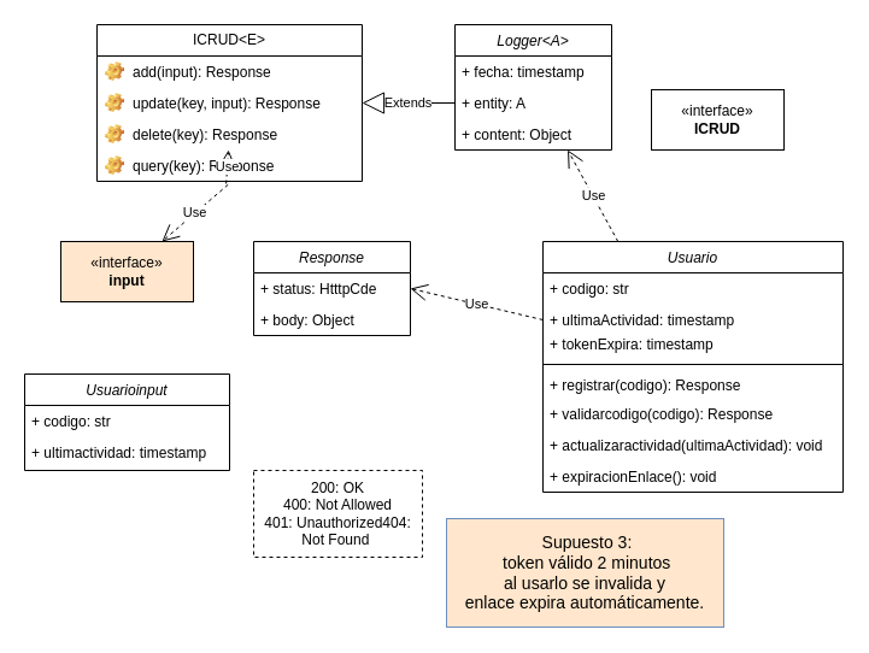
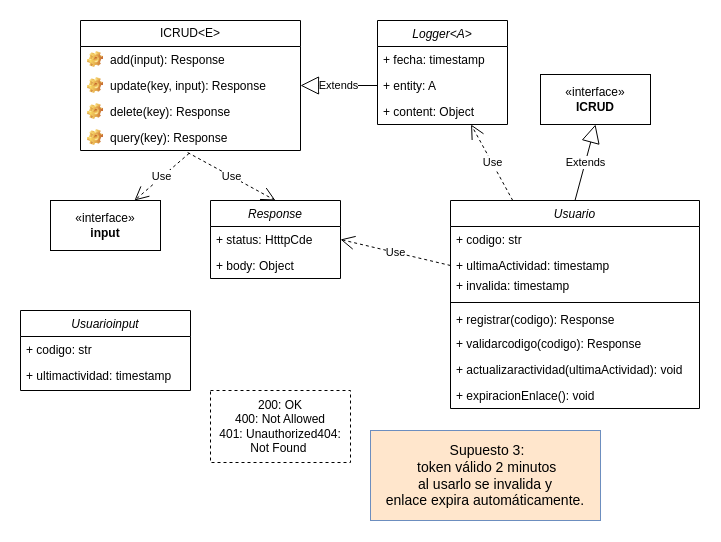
  <mxCell id="0" />
  <mxCell id="1" parent="0" />
  <mxCell id="2" value="Usuario" style="swimlane;fontStyle=2;align=center;verticalAlign=top;childLayout=stackLayout;horizontal=1;startSize=26;horizontalStack=0;resizeParent=1;resizeLast=0;collapsible=1;marginBottom=0;rounded=0;shadow=0;strokeWidth=1;" vertex="1" parent="1"><mxGeometry x="450" y="200" width="249" height="208" as="geometry"><mxRectangle x="230" y="140" width="160" height="26" as="alternateBounds" /></mxGeometry></mxCell>
  <mxCell id="3" value="+ codigo: str" style="text;strokeColor=none;fillColor=none;align=left;verticalAlign=top;spacingLeft=4;spacingRight=4;overflow=hidden;rotatable=0;points=[[0,0.5],[1,0.5]];portConstraint=eastwest;whiteSpace=wrap;html=1;" vertex="1" parent="2"><mxGeometry y="26" width="249" height="26" as="geometry" /></mxCell>
  <mxCell id="4" value="+ ultimaActividad: timestamp" style="text;strokeColor=none;fillColor=none;align=left;verticalAlign=top;spacingLeft=4;spacingRight=4;overflow=hidden;rotatable=0;points=[[0,0.5],[1,0.5]];portConstraint=eastwest;whiteSpace=wrap;html=1;" vertex="1" parent="2"><mxGeometry y="52" width="249" height="20" as="geometry" /></mxCell>
- <mxCell id="5" value="+ tokenExpira: timestamp" style="text;strokeColor=none;fillColor=none;align=left;verticalAlign=top;spacingLeft=4;spacingRight=4;overflow=hidden;rotatable=0;points=[[0,0.5],[1,0.5]];portConstraint=eastwest;whiteSpace=wrap;html=1;" vertex="1" parent="2"><mxGeometry y="72" width="249" height="26" as="geometry" /></mxCell>
+ <mxCell id="5" value="+ invalida: timestamp" style="text;strokeColor=none;fillColor=none;align=left;verticalAlign=top;spacingLeft=4;spacingRight=4;overflow=hidden;rotatable=0;points=[[0,0.5],[1,0.5]];portConstraint=eastwest;whiteSpace=wrap;html=1;" vertex="1" parent="2"><mxGeometry y="72" width="249" height="26" as="geometry" /></mxCell>
  <mxCell id="6" value="" style="line;html=1;strokeWidth=1;align=left;verticalAlign=middle;spacingTop=-1;spacingLeft=3;spacingRight=3;rotatable=0;labelPosition=right;points=[];portConstraint=eastwest;" vertex="1" parent="2"><mxGeometry y="98" width="249" height="8" as="geometry" /></mxCell>
  <mxCell id="7" value="+ registrar(codigo): Response" style="text;strokeColor=none;fillColor=none;align=left;verticalAlign=top;spacingLeft=4;spacingRight=4;overflow=hidden;rotatable=0;points=[[0,0.5],[1,0.5]];portConstraint=eastwest;whiteSpace=wrap;html=1;" vertex="1" parent="2"><mxGeometry y="106" width="249" height="24" as="geometry" /></mxCell>
  <mxCell id="8" value="+ validarcodigo(codigo): Response" style="text;strokeColor=none;fillColor=none;align=left;verticalAlign=top;spacingLeft=4;spacingRight=4;overflow=hidden;rotatable=0;points=[[0,0.5],[1,0.5]];portConstraint=eastwest;whiteSpace=wrap;html=1;" vertex="1" parent="2"><mxGeometry y="130" width="249" height="26" as="geometry" /></mxCell>
  <mxCell id="9" value="+ actualizaractividad(ultimaActividad): void" style="text;strokeColor=none;fillColor=none;align=left;verticalAlign=top;spacingLeft=4;spacingRight=4;overflow=hidden;rotatable=0;points=[[0,0.5],[1,0.5]];portConstraint=eastwest;whiteSpace=wrap;html=1;" vertex="1" parent="2"><mxGeometry y="156" width="249" height="26" as="geometry" /></mxCell>
  <mxCell id="10" value="+ expiracionEnlace(): void" style="text;strokeColor=none;fillColor=none;align=left;verticalAlign=top;spacingLeft=4;spacingRight=4;overflow=hidden;rotatable=0;points=[[0,0.5],[1,0.5]];portConstraint=eastwest;whiteSpace=wrap;html=1;" vertex="1" parent="2"><mxGeometry y="182" width="249" height="26" as="geometry" /></mxCell>
  <mxCell id="11" value="ICRUD&amp;lt;E&amp;gt;" style="swimlane;fontStyle=0;childLayout=stackLayout;horizontal=1;startSize=26;fillColor=none;horizontalStack=0;resizeParent=1;resizeParentMax=0;resizeLast=0;collapsible=1;marginBottom=0;whiteSpace=wrap;html=1;" vertex="1" parent="1"><mxGeometry x="80" y="20" width="220" height="130" as="geometry" /></mxCell>
  <mxCell id="12" value="add(input): Response" style="label;fontStyle=0;strokeColor=none;fillColor=none;align=left;verticalAlign=top;overflow=hidden;spacingLeft=28;spacingRight=4;rotatable=0;points=[[0,0.5],[1,0.5]];portConstraint=eastwest;imageWidth=16;imageHeight=16;whiteSpace=wrap;html=1;image=img/clipart/Gear_128x128.png" vertex="1" parent="11"><mxGeometry y="26" width="220" height="26" as="geometry" /></mxCell>
  <mxCell id="13" value="update(key, input): Response" style="label;fontStyle=0;strokeColor=none;fillColor=none;align=left;verticalAlign=top;overflow=hidden;spacingLeft=28;spacingRight=4;rotatable=0;points=[[0,0.5],[1,0.5]];portConstraint=eastwest;imageWidth=16;imageHeight=16;whiteSpace=wrap;html=1;image=img/clipart/Gear_128x128.png" vertex="1" parent="11"><mxGeometry y="52" width="220" height="26" as="geometry" /></mxCell>
  <mxCell id="14" value="delete(key): Response" style="label;fontStyle=0;strokeColor=none;fillColor=none;align=left;verticalAlign=top;overflow=hidden;spacingLeft=28;spacingRight=4;rotatable=0;points=[[0,0.5],[1,0.5]];portConstraint=eastwest;imageWidth=16;imageHeight=16;whiteSpace=wrap;html=1;image=img/clipart/Gear_128x128.png" vertex="1" parent="11"><mxGeometry y="78" width="220" height="26" as="geometry" /></mxCell>
  <mxCell id="15" value="query(key): Response" style="label;fontStyle=0;strokeColor=none;fillColor=none;align=left;verticalAlign=top;overflow=hidden;spacingLeft=28;spacingRight=4;rotatable=0;points=[[0,0.5],[1,0.5]];portConstraint=eastwest;imageWidth=16;imageHeight=16;whiteSpace=wrap;html=1;image=img/clipart/Gear_128x128.png" vertex="1" parent="11"><mxGeometry y="104" width="220" height="26" as="geometry" /></mxCell>
- <mxCell id="16" value="«interface»&lt;br&gt;&lt;b&gt;input&lt;/b&gt;" style="html=1;whiteSpace=wrap;fillColor=#ffe6cc;" vertex="1" parent="1"><mxGeometry x="50" y="200" width="110" height="50" as="geometry" /></mxCell>
+ <mxCell id="16" value="«interface»&lt;br&gt;&lt;b&gt;input&lt;/b&gt;" style="html=1;whiteSpace=wrap;" vertex="1" parent="1"><mxGeometry x="50" y="200" width="110" height="50" as="geometry" /></mxCell>
  <mxCell id="17" value="Use" style="endArrow=open;endSize=12;dashed=1;html=1;rounded=0;exitX=0.494;exitY=1.108;exitDx=0;exitDy=0;exitPerimeter=0;" edge="1" parent="1" source="15" target="16"><mxGeometry width="160" relative="1" as="geometry"><mxPoint x="230" y="250" as="sourcePoint" /><mxPoint x="150" y="240" as="targetPoint" /></mxGeometry></mxCell>
  <mxCell id="18" value="Usuarioinput" style="swimlane;fontStyle=2;align=center;verticalAlign=top;childLayout=stackLayout;horizontal=1;startSize=26;horizontalStack=0;resizeParent=1;resizeLast=0;collapsible=1;marginBottom=0;rounded=0;shadow=0;strokeWidth=1;" vertex="1" parent="1"><mxGeometry x="20" y="310" width="170" height="80" as="geometry"><mxRectangle x="230" y="140" width="160" height="26" as="alternateBounds" /></mxGeometry></mxCell>
  <mxCell id="19" value="+ codigo: str" style="text;strokeColor=none;fillColor=none;align=left;verticalAlign=top;spacingLeft=4;spacingRight=4;overflow=hidden;rotatable=0;points=[[0,0.5],[1,0.5]];portConstraint=eastwest;whiteSpace=wrap;html=1;" vertex="1" parent="18"><mxGeometry y="26" width="170" height="26" as="geometry" /></mxCell>
  <mxCell id="20" value="+ ultimactividad: timestamp" style="text;strokeColor=none;fillColor=none;align=left;verticalAlign=top;spacingLeft=4;spacingRight=4;overflow=hidden;rotatable=0;points=[[0,0.5],[1,0.5]];portConstraint=eastwest;whiteSpace=wrap;html=1;" vertex="1" parent="18"><mxGeometry y="52" width="170" height="20" as="geometry" /></mxCell>
  <mxCell id="21" value="Response" style="swimlane;fontStyle=2;align=center;verticalAlign=top;childLayout=stackLayout;horizontal=1;startSize=26;horizontalStack=0;resizeParent=1;resizeLast=0;collapsible=1;marginBottom=0;rounded=0;shadow=0;strokeWidth=1;" vertex="1" parent="1"><mxGeometry x="210" y="200" width="130" height="78" as="geometry"><mxRectangle x="230" y="140" width="160" height="26" as="alternateBounds" /></mxGeometry></mxCell>
  <mxCell id="22" value="+ status: HtttpCde" style="text;strokeColor=none;fillColor=none;align=left;verticalAlign=top;spacingLeft=4;spacingRight=4;overflow=hidden;rotatable=0;points=[[0,0.5],[1,0.5]];portConstraint=eastwest;whiteSpace=wrap;html=1;" vertex="1" parent="21"><mxGeometry y="26" width="130" height="26" as="geometry" /></mxCell>
  <mxCell id="23" value="+ body: Object" style="text;strokeColor=none;fillColor=none;align=left;verticalAlign=top;spacingLeft=4;spacingRight=4;overflow=hidden;rotatable=0;points=[[0,0.5],[1,0.5]];portConstraint=eastwest;whiteSpace=wrap;html=1;" vertex="1" parent="21"><mxGeometry y="52" width="130" height="26" as="geometry" /></mxCell>
- <mxCell id="24" value="Use" style="endArrow=open;endSize=12;dashed=1;html=1;rounded=0;exitX=0.487;exitY=1.077;exitDx=0;exitDy=0;exitPerimeter=0;" edge="1" parent="1" source="15" target="14"><mxGeometry width="160" relative="1" as="geometry"><mxPoint x="190" y="160" as="sourcePoint" /><mxPoint x="170" y="207" as="targetPoint" /></mxGeometry></mxCell>
+ <mxCell id="24" value="Use" style="endArrow=open;endSize=12;dashed=1;html=1;rounded=0;entryX=0.5;entryY=0;entryDx=0;entryDy=0;exitX=0.487;exitY=1.077;exitDx=0;exitDy=0;exitPerimeter=0;" edge="1" parent="1" source="15" target="21"><mxGeometry width="160" relative="1" as="geometry"><mxPoint x="190" y="160" as="sourcePoint" /><mxPoint x="170" y="207" as="targetPoint" /></mxGeometry></mxCell>
  <mxCell id="25" value="«interface»&lt;br&gt;&lt;b&gt;ICRUD&lt;/b&gt;" style="html=1;whiteSpace=wrap;" vertex="1" parent="1"><mxGeometry x="540" y="74" width="110" height="50" as="geometry" /></mxCell>
+ <mxCell id="26" value="Extends" style="endArrow=block;endSize=16;endFill=0;html=1;rounded=0;exitX=0.5;exitY=0;exitDx=0;exitDy=0;entryX=0.5;entryY=1;entryDx=0;entryDy=0;" edge="1" parent="1" source="2" target="25"><mxGeometry width="160" relative="1" as="geometry"><mxPoint x="500" y="290" as="sourcePoint" /><mxPoint x="500" y="230" as="targetPoint" /></mxGeometry></mxCell>
  <mxCell id="27" value="Use" style="endArrow=open;endSize=12;dashed=1;html=1;rounded=0;entryX=1;entryY=0.5;entryDx=0;entryDy=0;exitX=0;exitY=0.5;exitDx=0;exitDy=0;" edge="1" parent="1" target="22"><mxGeometry width="160" relative="1" as="geometry"><mxPoint x="450" y="265" as="sourcePoint" /><mxPoint x="498" y="328" as="targetPoint" /></mxGeometry></mxCell>
  <mxCell id="28" value="&lt;font style=&quot;font-size: 14px;&quot;&gt;&amp;nbsp;Supuesto 3:&lt;/font&gt;&lt;div&gt;&amp;nbsp;&lt;font style=&quot;font-size: 14px;&quot;&gt;token válido 2 minutos&lt;/font&gt;&lt;/div&gt;&lt;div&gt;&lt;font style=&quot;font-size: 14px;&quot;&gt;&amp;nbsp;al usarlo se invalida y&amp;nbsp;&lt;/font&gt;&lt;/div&gt;&lt;div&gt;&lt;font style=&quot;font-size: 14px;&quot;&gt;enlace expira automáticamente.&lt;/font&gt;&lt;/div&gt;" style="html=1;whiteSpace=wrap;fillColor=#ffe6cc;strokeColor=#6c8ebf;" vertex="1" parent="1"><mxGeometry x="370" y="430" width="230" height="90" as="geometry" /></mxCell>
  <mxCell id="29" value="200: OK&lt;div&gt;400: Not Allowed&lt;/div&gt;&lt;div&gt;&lt;div&gt;&lt;span style=&quot;background-color: transparent;&quot;&gt;401: Unauthorized&lt;/span&gt;404: Not Found&amp;nbsp;&lt;/div&gt;&lt;/div&gt;" style="html=1;whiteSpace=wrap;dashed=1;" vertex="1" parent="1"><mxGeometry x="210" y="390" width="140" height="72" as="geometry" /></mxCell>
  <mxCell id="30" value="Logger&lt;A&gt;" style="swimlane;fontStyle=2;align=center;verticalAlign=top;childLayout=stackLayout;horizontal=1;startSize=26;horizontalStack=0;resizeParent=1;resizeLast=0;collapsible=1;marginBottom=0;rounded=0;shadow=0;strokeWidth=1;" vertex="1" parent="1"><mxGeometry x="377" y="20" width="130" height="104" as="geometry"><mxRectangle x="230" y="140" width="160" height="26" as="alternateBounds" /></mxGeometry></mxCell>
  <mxCell id="31" value="+ fecha: timestamp" style="text;strokeColor=none;fillColor=none;align=left;verticalAlign=top;spacingLeft=4;spacingRight=4;overflow=hidden;rotatable=0;points=[[0,0.5],[1,0.5]];portConstraint=eastwest;whiteSpace=wrap;html=1;" vertex="1" parent="30"><mxGeometry y="26" width="130" height="26" as="geometry" /></mxCell>
  <mxCell id="32" value="+ entity: A" style="text;strokeColor=none;fillColor=none;align=left;verticalAlign=top;spacingLeft=4;spacingRight=4;overflow=hidden;rotatable=0;points=[[0,0.5],[1,0.5]];portConstraint=eastwest;whiteSpace=wrap;html=1;" vertex="1" parent="30"><mxGeometry y="52" width="130" height="26" as="geometry" /></mxCell>
  <mxCell id="33" value="+ content: Object" style="text;strokeColor=none;fillColor=none;align=left;verticalAlign=top;spacingLeft=4;spacingRight=4;overflow=hidden;rotatable=0;points=[[0,0.5],[1,0.5]];portConstraint=eastwest;whiteSpace=wrap;html=1;" vertex="1" parent="30"><mxGeometry y="78" width="130" height="26" as="geometry" /></mxCell>
  <mxCell id="34" value="Extends" style="endArrow=block;endSize=16;endFill=0;html=1;rounded=0;exitX=0;exitY=0.5;exitDx=0;exitDy=0;" edge="1" parent="1" source="32"><mxGeometry width="160" relative="1" as="geometry"><mxPoint x="320" y="264" as="sourcePoint" /><mxPoint x="300" y="85" as="targetPoint" /></mxGeometry></mxCell>
  <mxCell id="35" value="Use" style="endArrow=open;endSize=12;dashed=1;html=1;rounded=0;exitX=0.25;exitY=0;exitDx=0;exitDy=0;" edge="1" parent="1" source="2" target="30"><mxGeometry width="160" relative="1" as="geometry"><mxPoint x="520" y="220" as="sourcePoint" /><mxPoint x="410" y="220" as="targetPoint" /></mxGeometry></mxCell>
